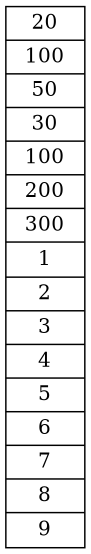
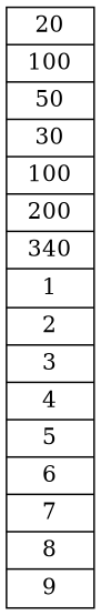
  digraph {
    rankdir=TB
-   n1 [label="{ 20|100|50|30|100|200|300|1|2|3|4|5|6|7|8|9}" shape=record]
+   n1 [label="{ 20|100|50|30|100|200|340|1|2|3|4|5|6|7|8|9}" shape=record]
  }
